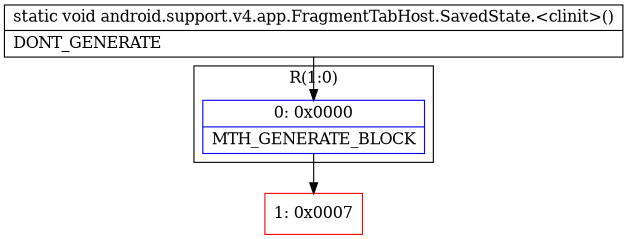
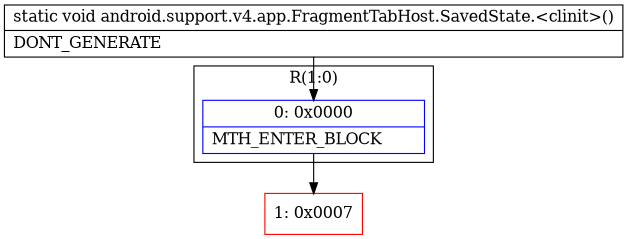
  digraph {
    fontname="DejaVu Serif"
    node [shape=record fontname="DejaVu Serif"]
    edge [fontname="DejaVu Serif"]
-   n1 [color=blue label="{0\:\ 0x0000|MTH_GENERATE_BLOCK\l}"]
+   n1 [color=blue label="{0\:\ 0x0000|MTH_ENTER_BLOCK\l}"]
    n2 [color=red label="{1\:\ 0x0007}"]
    n3 [label="{static void android.support.v4.app.FragmentTabHost.SavedState.\<clinit\>()  | DONT_GENERATE\l}"]
    subgraph cluster_1 {
      label="R(1:0)"
      n1
    }
    n1 -> n2
    n3 -> n1
  }
